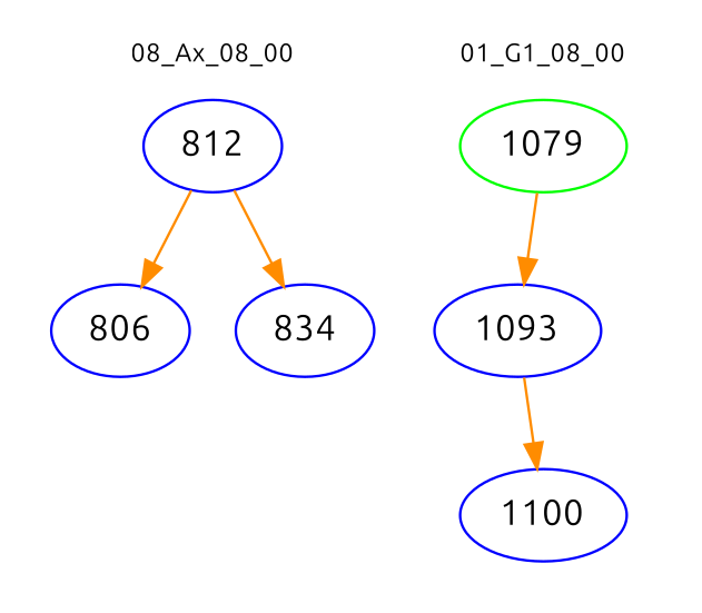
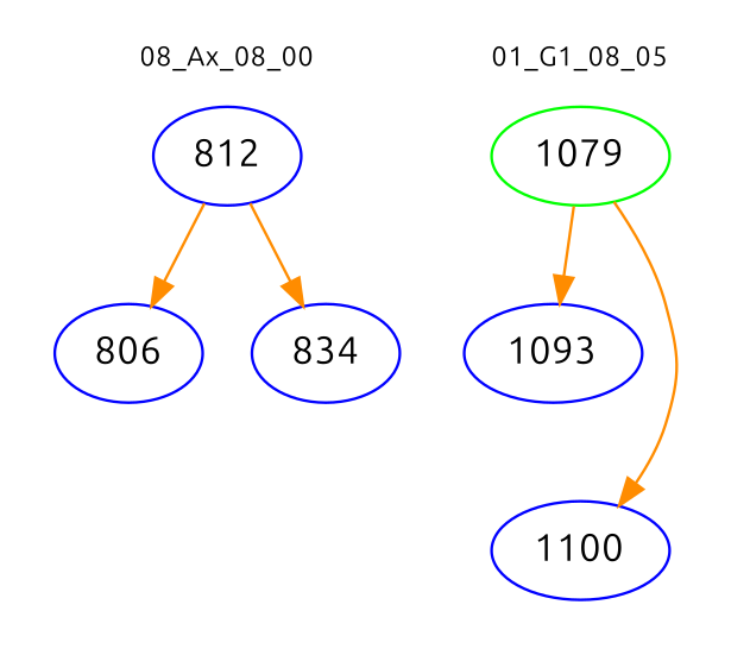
  digraph {
    fontname=Ubuntu
    node [color=blue fontname=Ubuntu]
    edge [color=darkorange fontname=Ubuntu]
    n1 [label=812]
    n2 [label=806]
    n3 [label=834]
    n4 [label=1093]
    n5 [color=green label=1079]
    n6 [label=1100]
    subgraph cluster_1 {
      color=white
      fontsize=10
      label="08_Ax_08_00"
      n1
      n2
      n3
    }
    subgraph cluster_2 {
      color=white
      fontsize=10
-     label="01_G1_08_00"
+     label="01_G1_08_05"
      n4
      n5
      n6
    }
    n1 -> n2
    n1 -> n3
-   n4 -> n6
+   n5 -> n6
    n5 -> n4
  }
